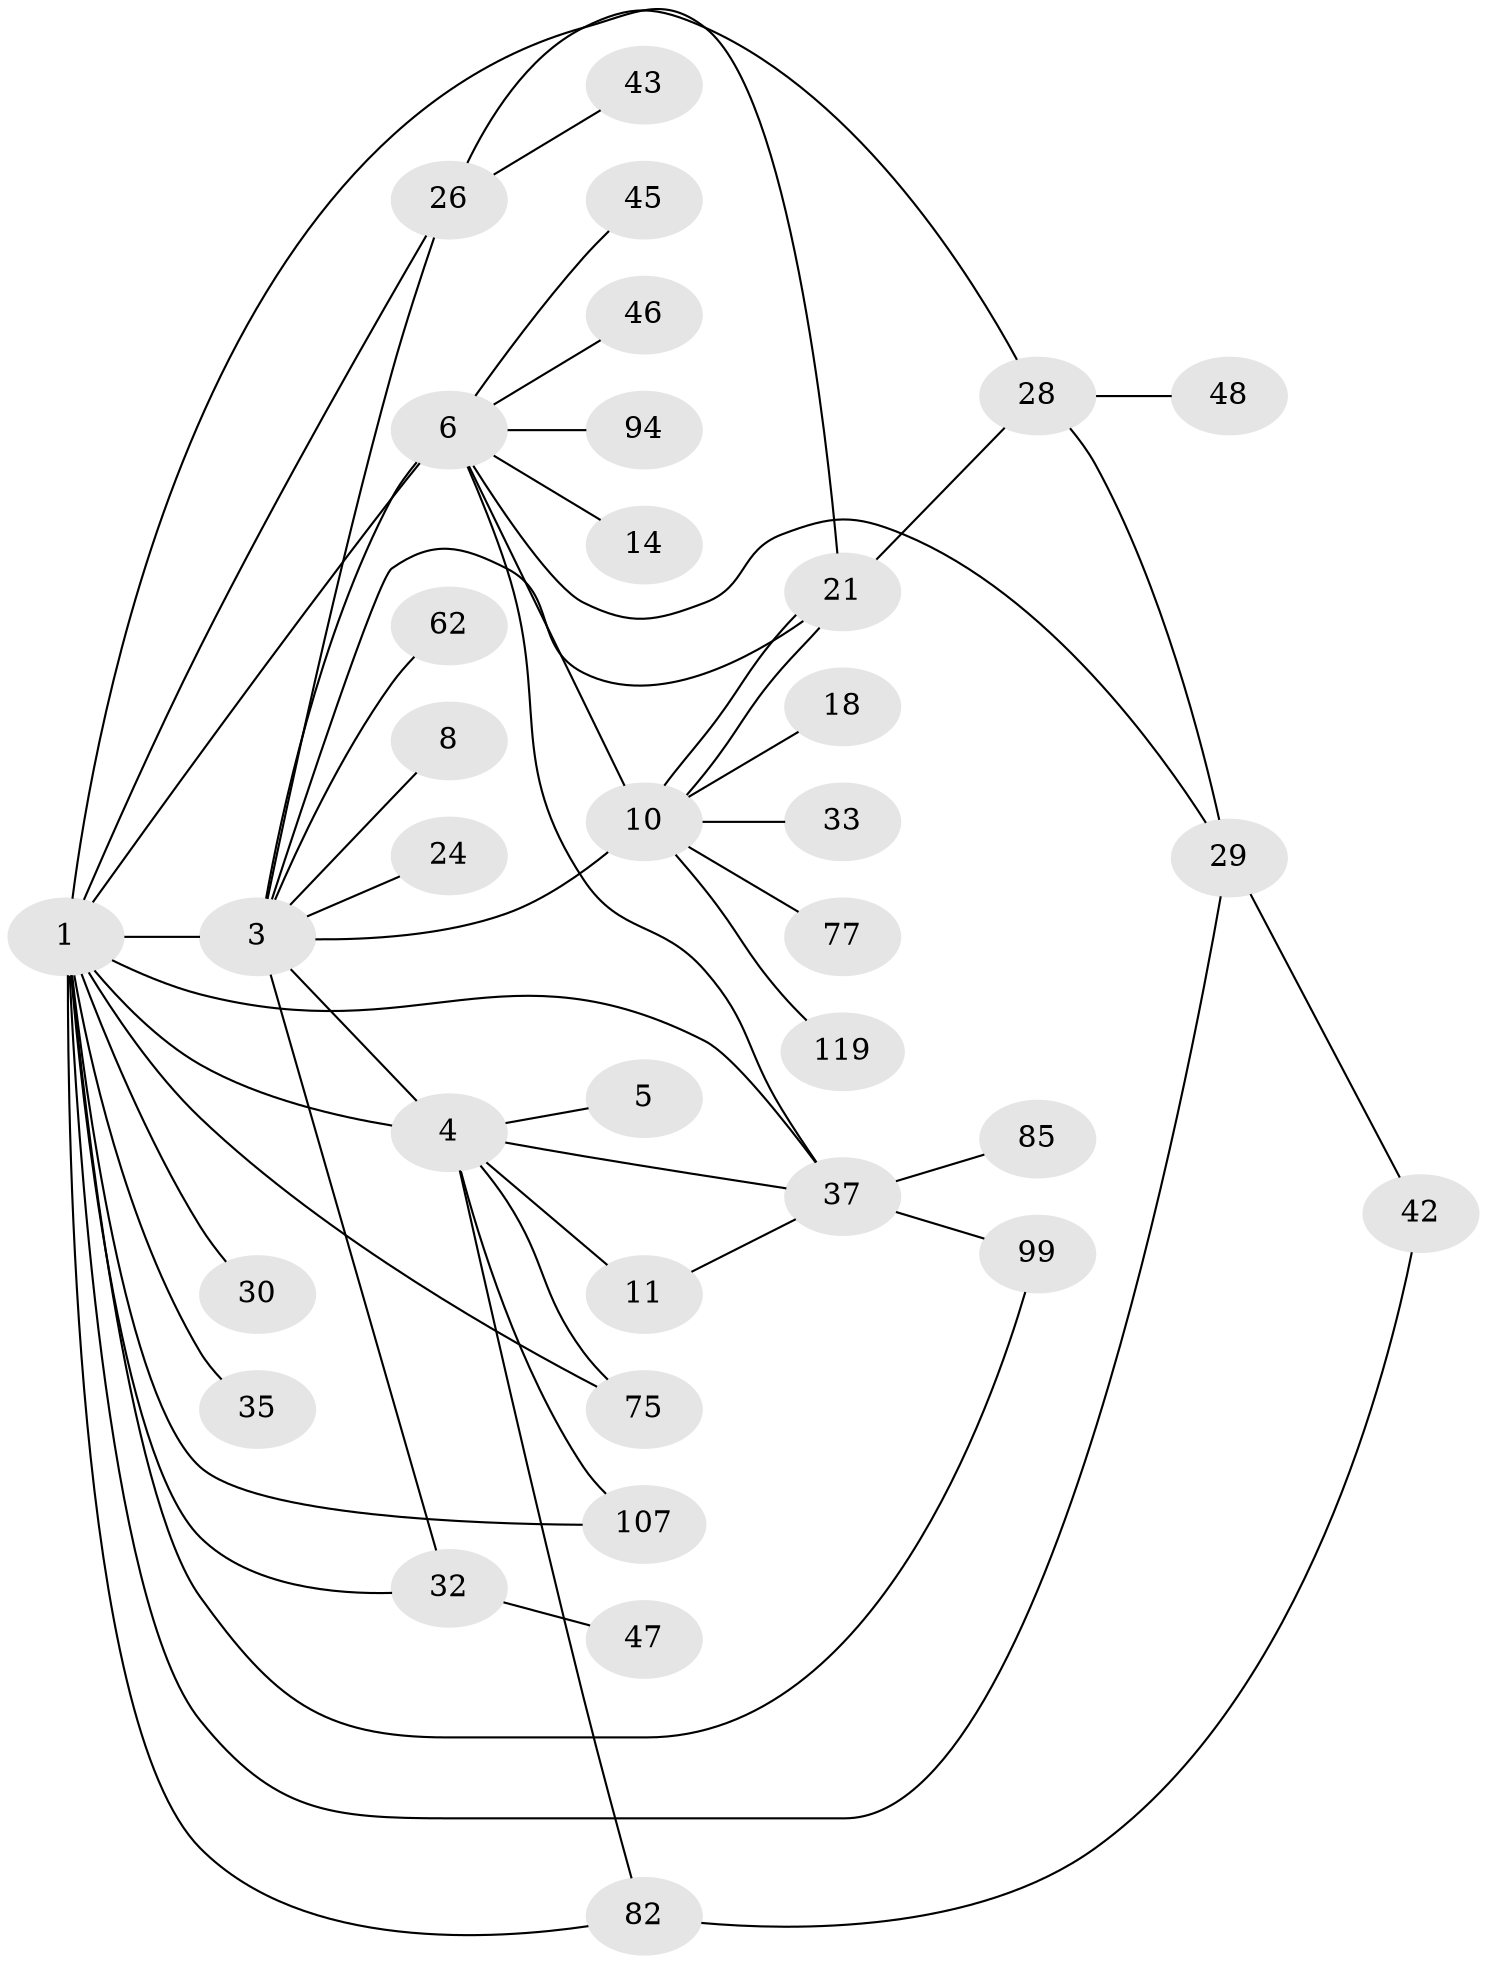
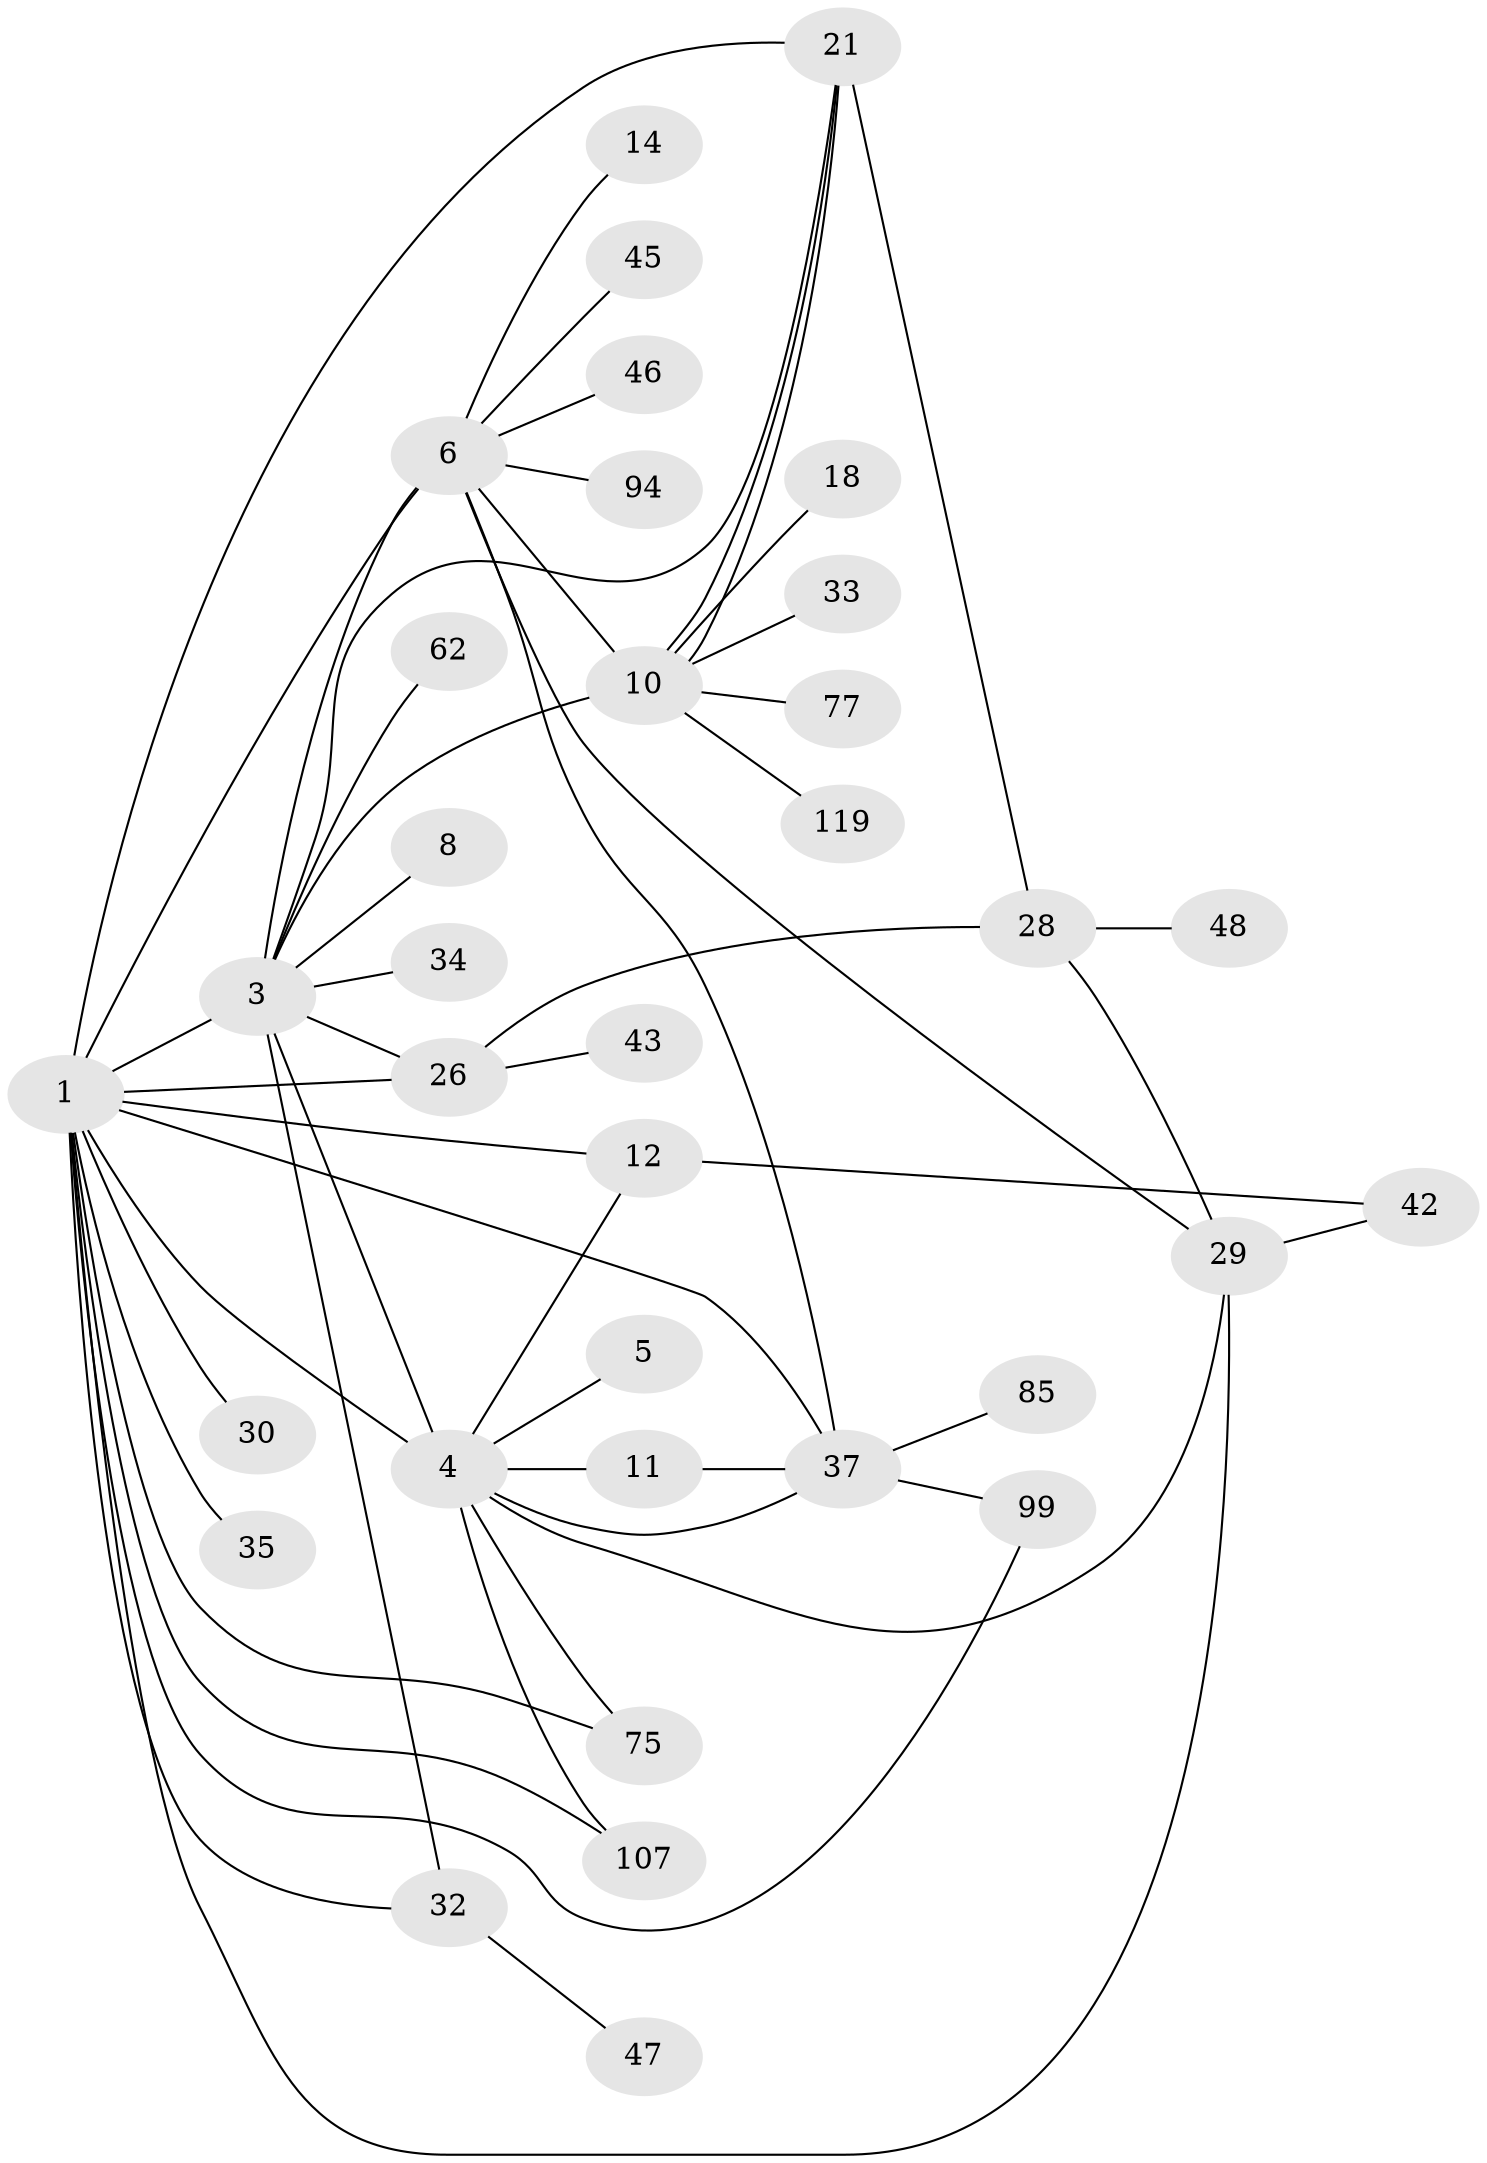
  graph {
    rankdir=LR
    node [color=gray90 style=filled]
    1 [super="+66+125+111+2+44"]
    3 [super="+72+78+80+127+100+112+35+60"]
    4
    6 [super="+15+108"]
-   12 [label=82]
+   12
    21 [super="+27+49+93+102+61+41"]
    26
    29 [super="+51+103+56+40"]
    30
    n10 [label=35]
    32 [super="+39+65+34+81"]
    37 [super="+54+50+73"]
    75 [super="+90"]
    99
    107 [super="+128"]
    8 [super="+79"]
    10
-   24
+   24 [label=34]
    62
    5
    11
    14
    45
    46
    94
    42
    28 [super="+116+69+83+55"]
    43
    47
    85
    18
    33
    77
    119
    48
    1 -- 3 [weight=4]
    1 -- 4 [weight=2]
    1 -- 6 [weight=5]
    1 -- 12
    1 -- 21 [weight=7]
    1 -- 26
    1 -- 29
    1 -- 30
    1 -- n10
    1 -- 32 [weight=4]
    1 -- 37 [weight=2]
    1 -- 75 [weight=2]
    1 -- 99
    1 -- 107
    3 -- 4
    3 -- 6
    3 -- 21
    3 -- 26
    3 -- 32 [weight=5]
    3 -- 8
    3 -- 10
    3 -- 24
    3 -- 62
    4 -- 12
+   4 -- 29
    4 -- 37 [weight=2]
    4 -- 75
    4 -- 107
    4 -- 5
    4 -- 11
    6 -- 29
    6 -- 37
    6 -- 10
    6 -- 14
    6 -- 45
    6 -- 46
    6 -- 94
    12 -- 42
    21 -- 28
    26 -- 28
    26 -- 43
    29 -- 42
    32 -- 47
    37 -- 99 [weight=2]
    37 -- 85
    10 -- 21
    10 -- 21
    10 -- 18
    10 -- 33
    10 -- 77
    10 -- 119
    11 -- 37
    28 -- 29
    28 -- 48
  }
